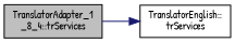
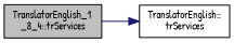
  digraph {
    rankdir=LR
    fontname="Patrick Hand"
    node [color=black fontname="Patrick Hand" fontsize=10 shape=record style=filled]
-   n1 [fillcolor=grey75 fontcolor=black height=0.2 label="TranslatorAdapter_1\l_8_4::trServices" width=0.4]
+   n1 [fillcolor=grey75 fontcolor=black height=0.2 label="TranslatorEnglish_1\l_8_4::trServices" width=0.4]
    n2 [fillcolor=white height=0.2 label="TranslatorEnglish::\ltrServices" width=0.4]
    n1 -> n2 [color=midnightblue fontname="Patrick Hand" fontsize=10 labelfontname=Helvetica labelfontsize=10 style=solid]
  }
